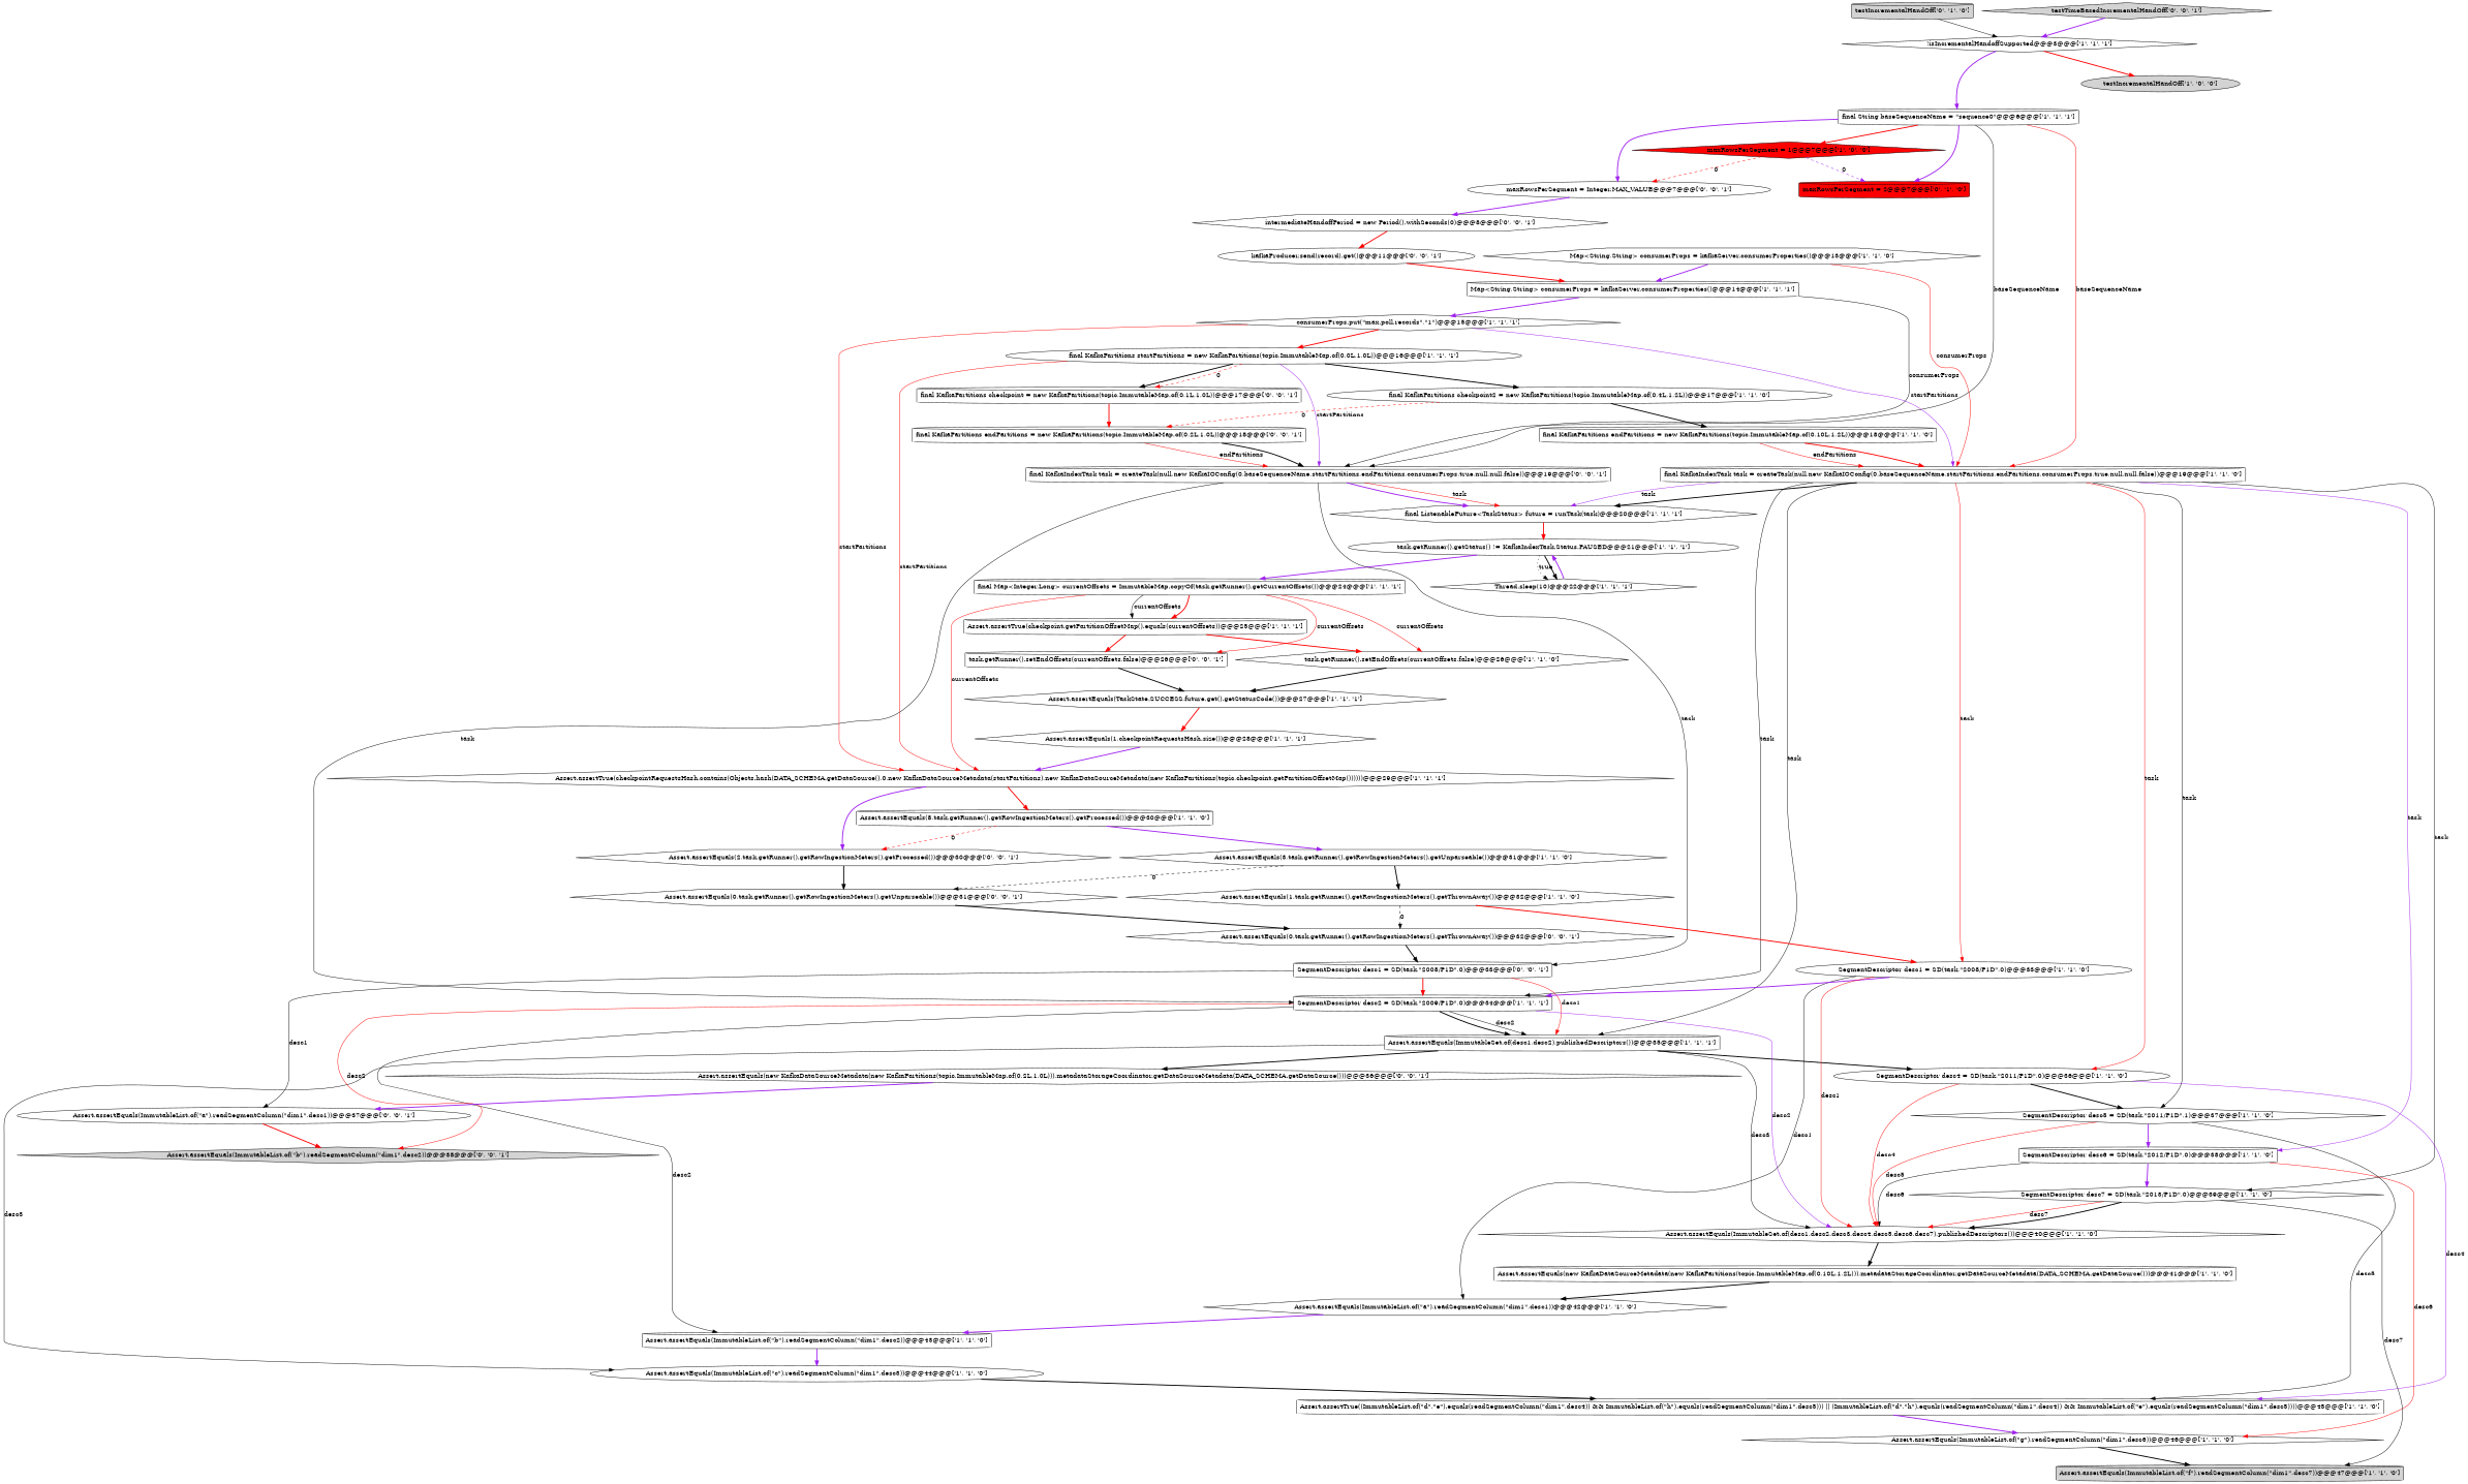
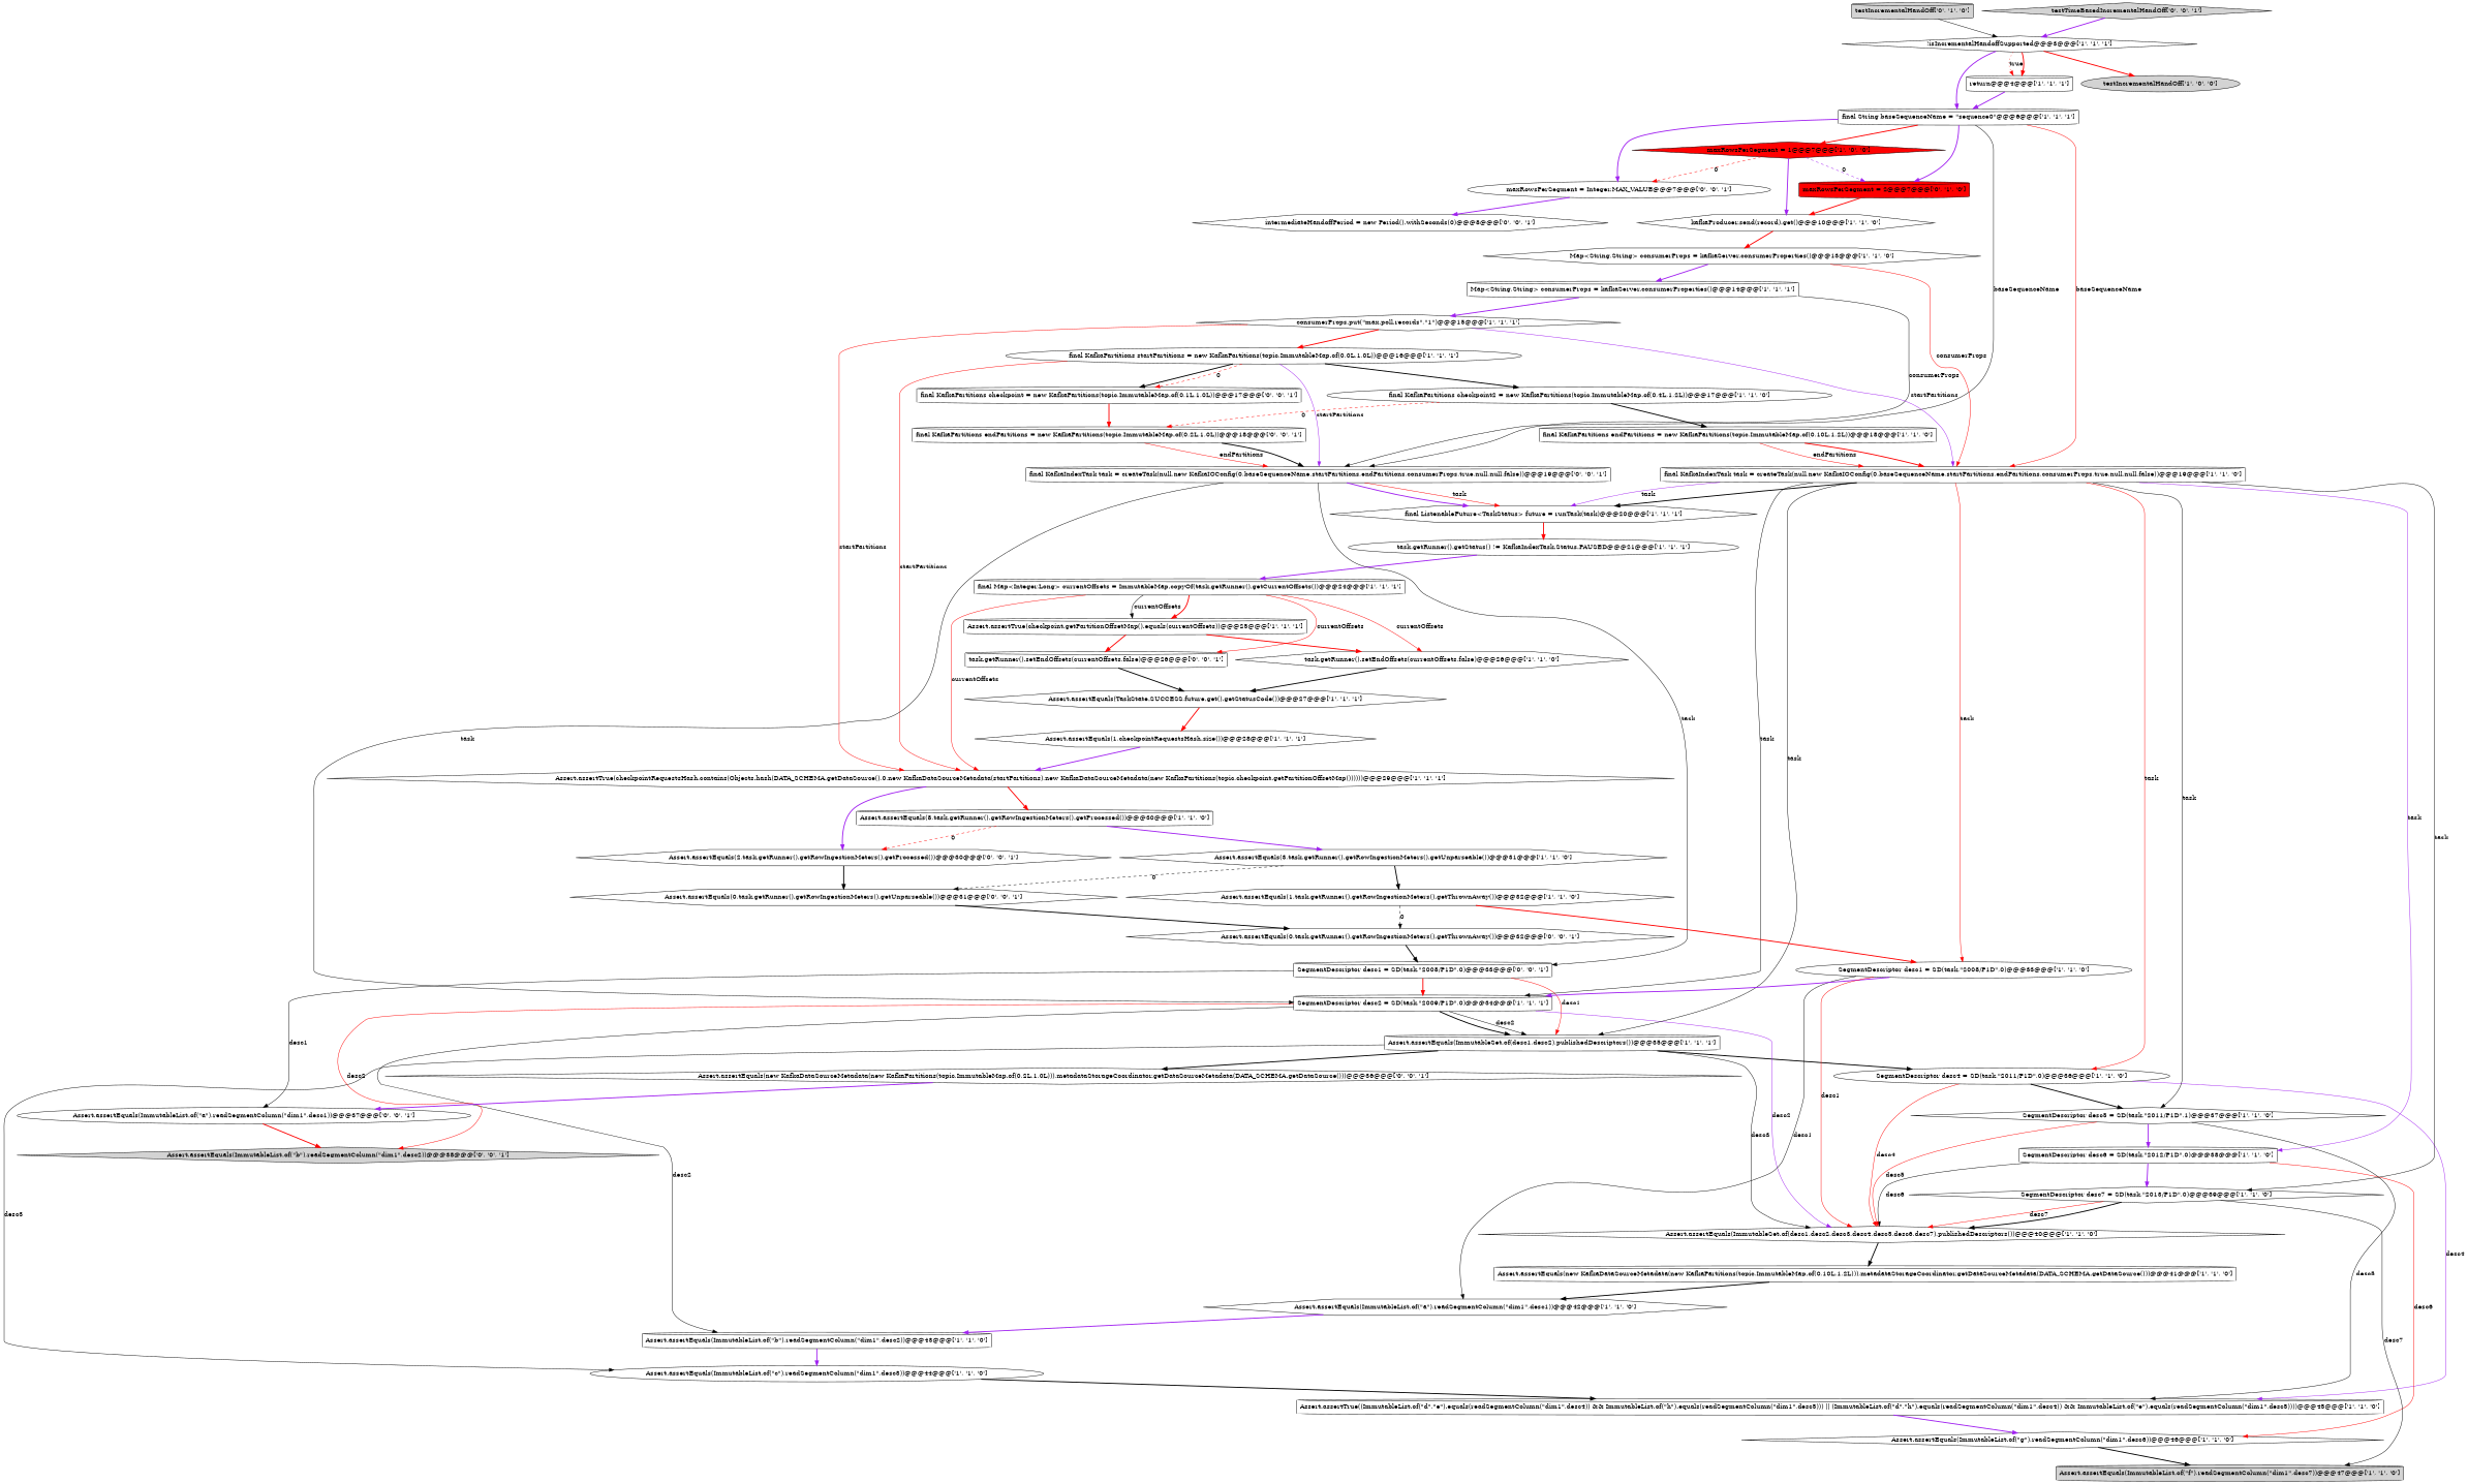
  digraph {
    node [fillcolor=white shape=cylinder style=filled]
    edge [color=black style=bold]
    n1 [label="Assert.assertEquals(ImmutableList.of(\"a\"),readSegmentColumn(\"dim1\",desc1))@@@42@@@['1', '1', '0']" shape=hexagon]
    n2 [label="Assert.assertEquals(ImmutableList.of(\"b\"),readSegmentColumn(\"dim1\",desc2))@@@43@@@['1', '1', '0']"]
    n3 [label="Assert.assertEquals(ImmutableList.of(\"c\"),readSegmentColumn(\"dim1\",desc3))@@@44@@@['1', '1', '0']" shape=ellipse]
    n4 [label="SegmentDescriptor desc1 = SD(task,\"2008/P1D\",0)@@@33@@@['0', '0', '1']"]
    n5 [label="Assert.assertEquals(ImmutableSet.of(desc1,desc2),publishedDescriptors())@@@35@@@['1', '1', '1']"]
    n6 [label="SegmentDescriptor desc2 = SD(task,\"2009/P1D\",0)@@@34@@@['1', '1', '1']"]
    n7 [label="Assert.assertEquals(ImmutableList.of(\"a\"),readSegmentColumn(\"dim1\",desc1))@@@37@@@['0', '0', '1']" shape=ellipse]
    n8 [label="SegmentDescriptor desc4 = SD(task,\"2011/P1D\",0)@@@36@@@['1', '1', '0']" shape=ellipse]
    n9 [label="Assert.assertEquals(ImmutableSet.of(desc1,desc2,desc3,desc4,desc5,desc6,desc7),publishedDescriptors())@@@40@@@['1', '1', '0']" shape=diamond]
    n10 [label="Assert.assertEquals(new KafkaDataSourceMetadata(new KafkaPartitions(topic,ImmutableMap.of(0,2L,1,0L))),metadataStorageCoordinator.getDataSourceMetadata(DATA_SCHEMA.getDataSource()))@@@36@@@['0', '0', '1']" shape=diamond]
    n11 [fillcolor=lightgray label="Assert.assertEquals(ImmutableList.of(\"b\"),readSegmentColumn(\"dim1\",desc2))@@@38@@@['0', '0', '1']" shape=diamond]
    n12 [label="final KafkaIndexTask task = createTask(null,new KafkaIOConfig(0,baseSequenceName,startPartitions,endPartitions,consumerProps,true,null,null,false))@@@19@@@['1', '1', '0']"]
    n13 [label="SegmentDescriptor desc1 = SD(task,\"2008/P1D\",0)@@@33@@@['1', '1', '0']" shape=ellipse]
    n14 [label="SegmentDescriptor desc6 = SD(task,\"2012/P1D\",0)@@@38@@@['1', '1', '0']"]
    n15 [label="final ListenableFuture<TaskStatus> future = runTask(task)@@@20@@@['1', '1', '1']" shape=hexagon]
    n16 [label="SegmentDescriptor desc7 = SD(task,\"2013/P1D\",0)@@@39@@@['1', '1', '0']" shape=diamond]
    n17 [label="SegmentDescriptor desc5 = SD(task,\"2011/P1D\",1)@@@37@@@['1', '1', '0']" shape=diamond]
    n18 [label="Assert.assertEquals(ImmutableList.of(\"g\"),readSegmentColumn(\"dim1\",desc6))@@@46@@@['1', '1', '0']" shape=diamond]
    n19 [label="task.getRunner().getStatus() != KafkaIndexTask.Status.PAUSED@@@21@@@['1', '1', '1']" shape=ellipse]
    n20 [fillcolor=lightgray label="Assert.assertEquals(ImmutableList.of(\"f\"),readSegmentColumn(\"dim1\",desc7))@@@47@@@['1', '1', '0']"]
    n21 [label="Assert.assertTrue((ImmutableList.of(\"d\",\"e\").equals(readSegmentColumn(\"dim1\",desc4)) && ImmutableList.of(\"h\").equals(readSegmentColumn(\"dim1\",desc5))) || (ImmutableList.of(\"d\",\"h\").equals(readSegmentColumn(\"dim1\",desc4)) && ImmutableList.of(\"e\").equals(readSegmentColumn(\"dim1\",desc5))))@@@45@@@['1', '1', '0']"]
    n22 [label="final KafkaPartitions startPartitions = new KafkaPartitions(topic,ImmutableMap.of(0,0L,1,0L))@@@16@@@['1', '1', '1']" shape=ellipse]
    n23 [label="final KafkaPartitions checkpoint = new KafkaPartitions(topic,ImmutableMap.of(0,1L,1,0L))@@@17@@@['0', '0', '1']"]
    n24 [label="final KafkaIndexTask task = createTask(null,new KafkaIOConfig(0,baseSequenceName,startPartitions,endPartitions,consumerProps,true,null,null,false))@@@19@@@['0', '0', '1']"]
    n25 [label="Assert.assertTrue(checkpointRequestsHash.contains(Objects.hash(DATA_SCHEMA.getDataSource(),0,new KafkaDataSourceMetadata(startPartitions),new KafkaDataSourceMetadata(new KafkaPartitions(topic,checkpoint.getPartitionOffsetMap())))))@@@29@@@['1', '1', '1']" shape=hexagon]
    n26 [label="final KafkaPartitions checkpoint2 = new KafkaPartitions(topic,ImmutableMap.of(0,4L,1,2L))@@@17@@@['1', '1', '0']" shape=ellipse]
    n27 [label="final KafkaPartitions endPartitions = new KafkaPartitions(topic,ImmutableMap.of(0,2L,1,0L))@@@18@@@['0', '0', '1']"]
    n28 [label="Assert.assertEquals(8,task.getRunner().getRowIngestionMeters().getProcessed())@@@30@@@['1', '1', '0']"]
    n29 [label="Assert.assertEquals(2,task.getRunner().getRowIngestionMeters().getProcessed())@@@30@@@['0', '0', '1']" shape=hexagon]
    n30 [label="final KafkaPartitions endPartitions = new KafkaPartitions(topic,ImmutableMap.of(0,10L,1,2L))@@@18@@@['1', '1', '0']"]
    n31 [label="intermediateHandoffPeriod = new Period().withSeconds(0)@@@8@@@['0', '0', '1']" shape=hexagon]
-   n32 [label="kafkaProducer.send(record).get()@@@11@@@['0', '0', '1']" shape=ellipse]
    n33 [label="Map<String,String> consumerProps = kafkaServer.consumerProperties()@@@14@@@['1', '1', '1']"]
    n34 [label="Assert.assertEquals(new KafkaDataSourceMetadata(new KafkaPartitions(topic,ImmutableMap.of(0,10L,1,2L))),metadataStorageCoordinator.getDataSourceMetadata(DATA_SCHEMA.getDataSource()))@@@41@@@['1', '1', '0']"]
    n35 [label="Assert.assertEquals(3,task.getRunner().getRowIngestionMeters().getUnparseable())@@@31@@@['1', '1', '0']" shape=hexagon]
    n36 [label="Assert.assertEquals(0,task.getRunner().getRowIngestionMeters().getUnparseable())@@@31@@@['0', '0', '1']" shape=hexagon]
    n37 [label="Assert.assertEquals(1,task.getRunner().getRowIngestionMeters().getThrownAway())@@@32@@@['1', '1', '0']" shape=hexagon]
-   n38 [label="Thread.sleep(10)@@@22@@@['1', '1', '1']" shape=diamond]
    n39 [label="final Map<Integer,Long> currentOffsets = ImmutableMap.copyOf(task.getRunner().getCurrentOffsets())@@@24@@@['1', '1', '1']"]
    n40 [label="Assert.assertTrue(checkpoint.getPartitionOffsetMap().equals(currentOffsets))@@@25@@@['1', '1', '1']"]
    n41 [label="task.getRunner().setEndOffsets(currentOffsets,false)@@@26@@@['0', '0', '1']"]
    n42 [label="task.getRunner().setEndOffsets(currentOffsets,false)@@@26@@@['1', '1', '0']" shape=hexagon]
    n43 [label="Assert.assertEquals(TaskState.SUCCESS,future.get().getStatusCode())@@@27@@@['1', '1', '1']" shape=hexagon]
    n44 [fillcolor=red label="maxRowsPerSegment = 2@@@7@@@['0', '1', '0']"]
+   n45 [label="kafkaProducer.send(record).get()@@@10@@@['1', '1', '0']" shape=hexagon]
    n46 [label="Map<String,String> consumerProps = kafkaServer.consumerProperties()@@@13@@@['1', '1', '0']" shape=hexagon]
    n47 [fillcolor=lightgray label="testIncrementalHandOff['0', '1', '0']"]
    n48 [label="!isIncrementalHandoffSupported@@@3@@@['1', '1', '1']" shape=diamond]
    n49 [label="final String baseSequenceName = \"sequence0\"@@@6@@@['1', '1', '1']"]
    n50 [fillcolor=lightgray label="testIncrementalHandOff['1', '0', '0']" shape=ellipse]
+   n51 [label="return@@@4@@@['1', '1', '1']"]
    n52 [label="Assert.assertEquals(0,task.getRunner().getRowIngestionMeters().getThrownAway())@@@32@@@['0', '0', '1']" shape=hexagon]
    n53 [fillcolor=red label="maxRowsPerSegment = 1@@@7@@@['1', '0', '0']" shape=diamond]
    n54 [label="maxRowsPerSegment = Integer.MAX_VALUE@@@7@@@['0', '0', '1']" shape=ellipse]
    n55 [fillcolor=lightgray label="testTimeBasedIncrementalHandOff['0', '0', '1']" shape=diamond]
    n56 [label="consumerProps.put(\"max.poll.records\",\"1\")@@@15@@@['1', '1', '1']" shape=diamond]
    n57 [label="Assert.assertEquals(1,checkpointRequestsHash.size())@@@28@@@['1', '1', '1']" shape=hexagon]
    n1 -> n2 [color=purple]
    n2 -> n3 [color=purple]
    n3 -> n21
    n4 -> n5 [color=red label=desc1 style=solid]
    n4 -> n6 [color=red]
    n4 -> n7 [label=desc1 style=solid]
    n5 -> n3 [label=desc3 style=solid]
    n5 -> n8
    n5 -> n9 [label=desc3 style=solid]
    n5 -> n10
    n6 -> n2 [label=desc2 style=solid]
    n6 -> n5 [label=desc2 style=solid]
    n6 -> n5
    n6 -> n9 [color=purple label=desc2 style=solid]
    n6 -> n11 [color=red label=desc2 style=solid]
    n7 -> n11 [color=red]
    n8 -> n9 [color=red label=desc4 style=solid]
    n8 -> n17
    n8 -> n21 [color=purple label=desc4 style=solid]
    n9 -> n34
    n10 -> n7 [color=purple]
    n12 -> n5 [label=task style=solid]
    n12 -> n6 [label=task style=solid]
    n12 -> n8 [color=red label=task style=solid]
    n12 -> n13 [color=red label=task style=solid]
    n12 -> n14 [color=purple label=task style=solid]
    n12 -> n15 [color=purple label=task style=solid]
    n12 -> n15
    n12 -> n16 [label=task style=solid]
    n12 -> n17 [label=task style=solid]
    n13 -> n1 [label=desc1 style=solid]
    n13 -> n6 [color=purple]
    n13 -> n9 [color=red label=desc1 style=solid]
    n14 -> n9 [label=desc6 style=solid]
    n14 -> n16 [color=purple]
    n14 -> n18 [color=red label=desc6 style=solid]
    n15 -> n19 [color=red]
    n16 -> n9 [color=red label=desc7 style=solid]
    n16 -> n9
    n16 -> n20 [label=desc7 style=solid]
    n17 -> n9 [color=red label=desc5 style=solid]
    n17 -> n14 [color=purple]
    n17 -> n21 [label=desc5 style=solid]
    n18 -> n20
-   n19 -> n38 [label=true style=dotted]
-   n19 -> n38
    n19 -> n39 [color=purple]
    n21 -> n18 [color=purple]
    n22 -> n23
    n22 -> n23 [color=red label=0 style=dashed]
    n22 -> n24 [color=purple label=startPartitions style=solid]
    n22 -> n25 [color=red label=startPartitions style=solid]
    n22 -> n26
    n23 -> n27 [color=red]
    n24 -> n4 [label=task style=solid]
    n24 -> n6 [label=task style=solid]
    n24 -> n15 [color=red label=task style=solid]
    n24 -> n15 [color=purple]
    n25 -> n28 [color=red]
    n25 -> n29 [color=purple]
    n26 -> n27 [color=red label=0 style=dashed]
    n26 -> n30
    n27 -> n24 [color=red label=endPartitions style=solid]
    n27 -> n24
    n28 -> n29 [color=red label=0 style=dashed]
    n28 -> n35 [color=purple]
    n29 -> n36
    n30 -> n12 [color=red label=endPartitions style=solid]
    n30 -> n12 [color=red]
-   n31 -> n32 [color=red]
-   n32 -> n33 [color=red]
    n33 -> n24 [label=consumerProps style=solid]
    n33 -> n56 [color=purple]
    n34 -> n1
    n35 -> n36 [label=0 style=dashed]
    n35 -> n37
    n36 -> n52
    n37 -> n13 [color=red]
    n37 -> n52 [label=0 style=dashed]
-   n38 -> n19 [color=purple]
    n39 -> n25 [color=red label=currentOffsets style=solid]
    n39 -> n40 [color=red]
    n39 -> n40 [label=currentOffsets style=solid]
    n39 -> n41 [color=red label=currentOffsets style=solid]
    n39 -> n42 [color=red label=currentOffsets style=solid]
    n40 -> n41 [color=red]
    n40 -> n42 [color=red]
    n41 -> n43
    n42 -> n43
    n43 -> n57 [color=red]
+   n44 -> n45 [color=red]
+   n45 -> n46 [color=red]
    n46 -> n12 [color=red label=consumerProps style=solid]
    n46 -> n33 [color=purple]
    n47 -> n48 [style=solid]
    n48 -> n49 [color=purple]
    n48 -> n50 [color=red]
+   n48 -> n51 [color=red label=true style=dotted]
+   n48 -> n51 [color=red]
    n49 -> n12 [color=red label=baseSequenceName style=solid]
    n49 -> n24 [label=baseSequenceName style=solid]
    n49 -> n44 [color=purple]
    n49 -> n53 [color=red]
    n49 -> n54 [color=purple]
+   n51 -> n49 [color=purple]
    n52 -> n4
    n53 -> n44 [color=purple label=0 style=dashed]
+   n53 -> n45 [color=purple]
    n53 -> n54 [color=red label=0 style=dashed]
    n54 -> n31 [color=purple]
    n55 -> n48 [color=purple]
    n56 -> n12 [color=purple label=startPartitions style=solid]
    n56 -> n22 [color=red]
    n56 -> n25 [color=red label=startPartitions style=solid]
    n57 -> n25 [color=purple]
  }
